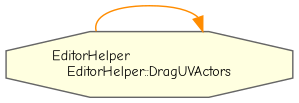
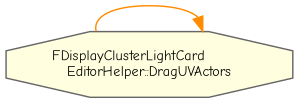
  digraph {
    rankdir=LR
    fontname="Comic Neue"
-   n1 [color=gray40 fillcolor=lightyellow fontcolor=black fontname="Comic Neue" fontsize=10 height=0.2 label="EditorHelper\lEditorHelper::DragUVActors" shape=octagon style=filled width=0.4]
+   n1 [color=gray40 fillcolor=lightyellow fontcolor=black fontname="Comic Neue" fontsize=10 height=0.2 label="FDisplayClusterLightCard\lEditorHelper::DragUVActors" shape=octagon style=filled width=0.4]
    n1 -> n1 [color=darkorange fontname="Comic Neue" fontsize=10 labelfontname=Helvetica labelfontsize=10 style=solid]
  }
